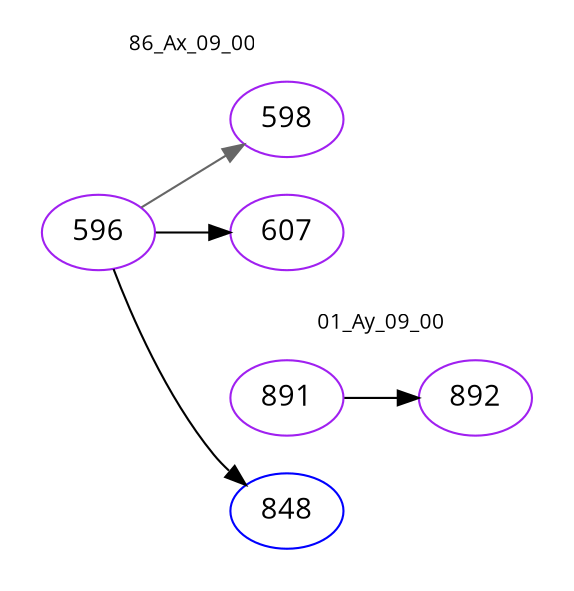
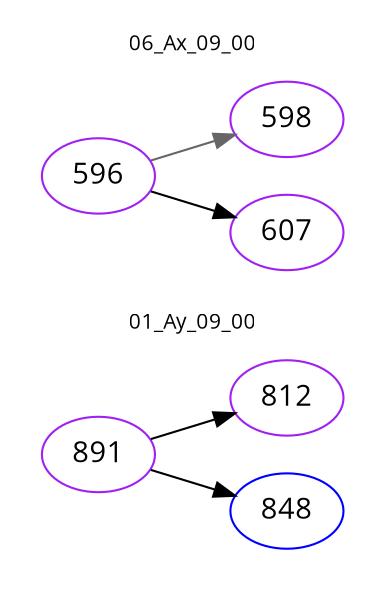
  digraph {
    fontname="Open Sans"
    rankdir=LR
    node [color=purple fontname="Open Sans"]
    edge [color=black fontname="Open Sans"]
    n1 [label=891]
    n2 [color=blue label=848]
-   n3 [label=892]
+   n3 [label=812]
    n4 [label=596]
    n5 [label=607]
    n6 [label=598]
    subgraph cluster_1 {
      color=white
      fontsize=10
      label="01_Ay_09_00"
      n1
      n2
      n3
    }
    subgraph cluster_2 {
      color=white
      fontsize=10
-     label="86_Ax_09_00"
+     label="06_Ax_09_00"
      n4
      n5
      n6
    }
-   n4 -> n2
+   n1 -> n2
    n1 -> n3
    n4 -> n5
    n4 -> n6 [color=gray40]
  }
